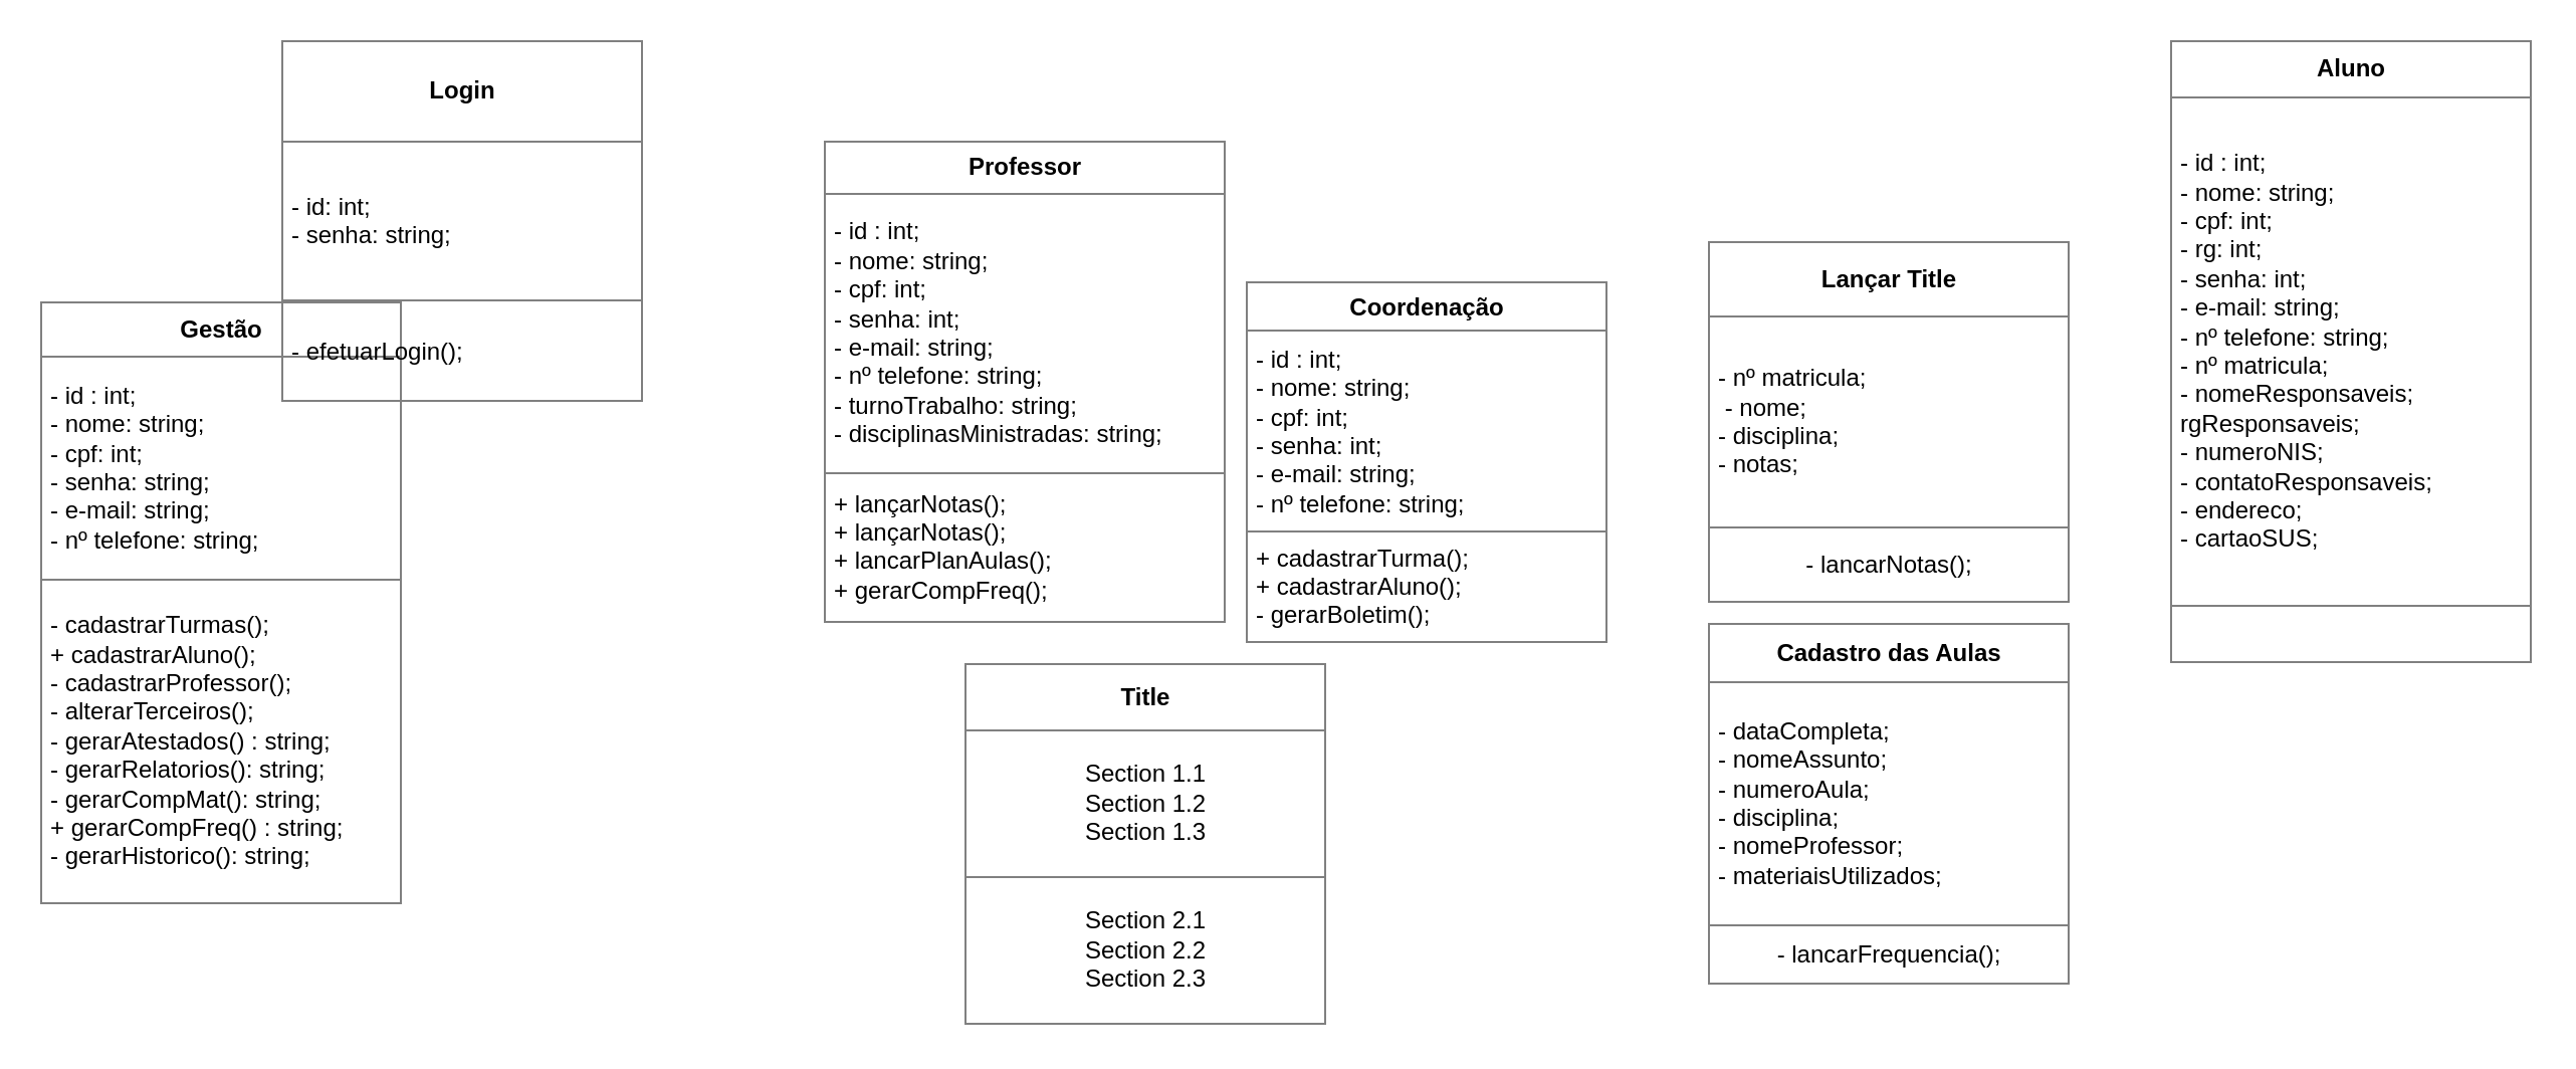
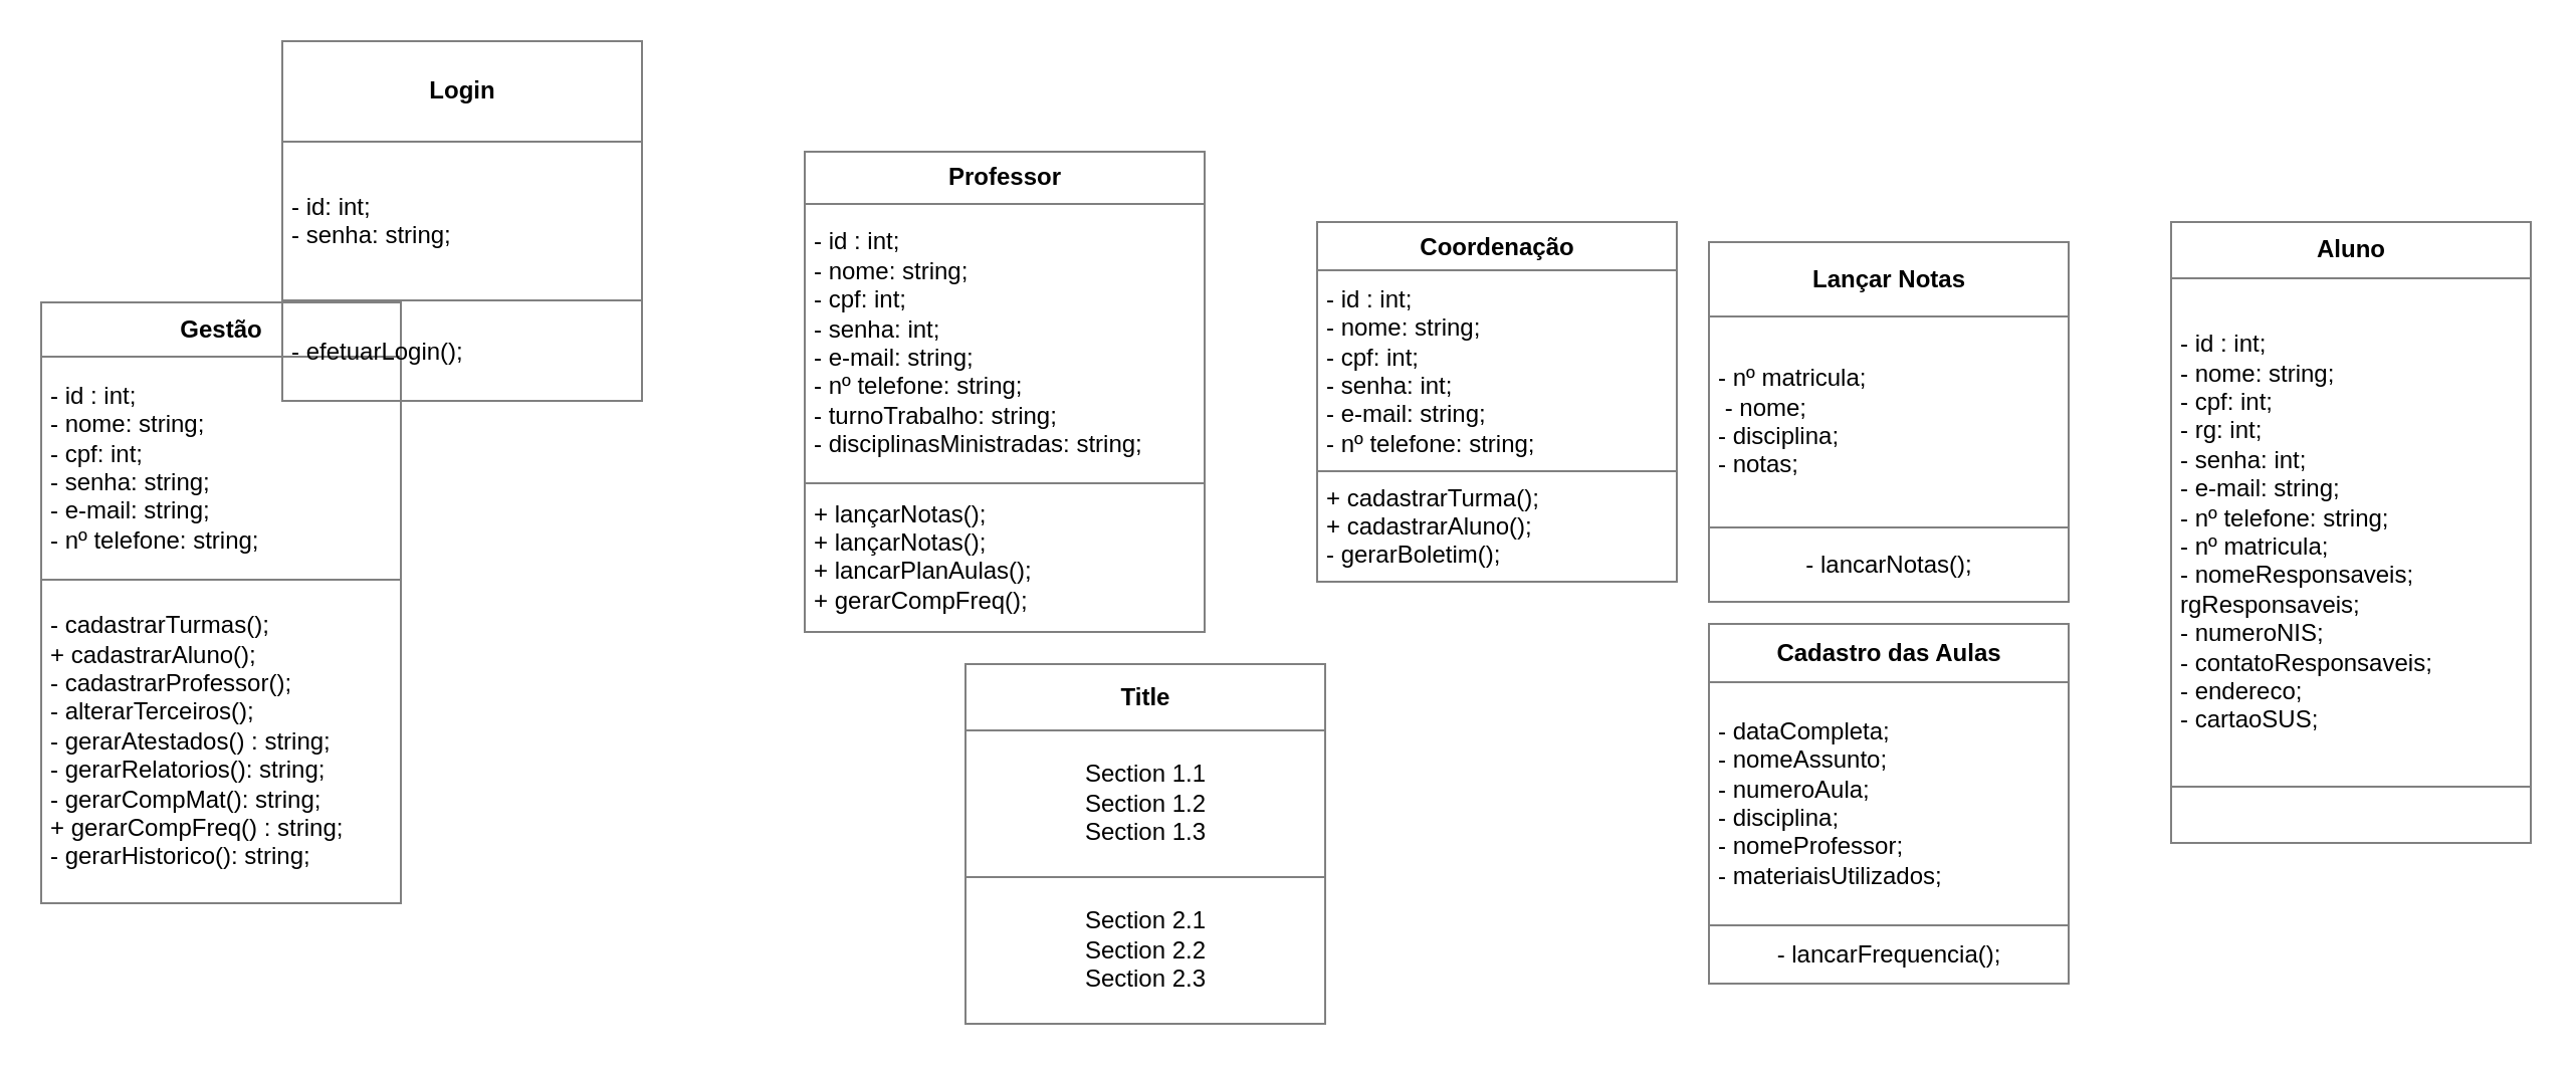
  <mxCell id="0" />
  <mxCell id="1" parent="0" />
  <mxCell id="2" value="&lt;table border=&quot;1&quot; width=&quot;100%&quot; height=&quot;100%&quot; cellpadding=&quot;4&quot; style=&quot;width:100%;height:100%;border-collapse:collapse;&quot;&gt;&lt;tbody&gt;&lt;tr&gt;&lt;th align=&quot;center&quot;&gt;&lt;b&gt;Gestão&lt;/b&gt;&lt;/th&gt;&lt;/tr&gt;&lt;tr&gt;&lt;td&gt;- id : int;&lt;br&gt;- nome: string;&lt;br&gt;- cpf: int;&lt;br&gt;- senha: string;&lt;br&gt;- e-mail: string;&lt;br&gt;- nº telefone: string;&lt;/td&gt;&lt;/tr&gt;&lt;tr&gt;&lt;td&gt;- cadastrarTurmas();&lt;br&gt;+ cadastrarAluno();&lt;br&gt;- cadastrarProfessor();&lt;br&gt;- alterarTerceiros();&lt;br&gt;- gerarAtestados() : string;&lt;br&gt;- gerarRelatorios(): string;&lt;br&gt;- gerarCompMat(): string;&lt;br&gt;+ gerarCompFreq() : string;&lt;br&gt;- gerarHistorico(): string;&lt;br&gt;&lt;/td&gt;&lt;/tr&gt;&lt;/tbody&gt;&lt;/table&gt;" style="text;html=1;whiteSpace=wrap;strokeColor=none;fillColor=none;overflow=fill;" vertex="1" parent="1"><mxGeometry x="20" y="150" width="180" height="300" as="geometry" /></mxCell>
- <mxCell id="3" value="&lt;table border=&quot;1&quot; width=&quot;100%&quot; height=&quot;100%&quot; cellpadding=&quot;4&quot; style=&quot;width:100%;height:100%;border-collapse:collapse;&quot;&gt;&lt;tbody&gt;&lt;tr&gt;&lt;th align=&quot;center&quot;&gt;&lt;b&gt;Coordenação&lt;/b&gt;&lt;/th&gt;&lt;/tr&gt;&lt;tr&gt;&lt;td&gt;- id : int;&lt;br&gt;- nome: string;&lt;br&gt;- cpf: int;&lt;br&gt;- senha: int;&lt;br&gt;- e-mail: string;&lt;br&gt;- nº telefone: string;&lt;/td&gt;&lt;/tr&gt;&lt;tr&gt;&lt;td&gt;+ cadastrarTurma();&lt;br&gt;+ cadastrarAluno();&lt;br&gt;- gerarBoletim();&lt;/td&gt;&lt;/tr&gt;&lt;/tbody&gt;&lt;/table&gt;" style="text;html=1;whiteSpace=wrap;strokeColor=none;fillColor=none;overflow=fill;" vertex="1" parent="1"><mxGeometry x="620" y="140" width="180" height="180" as="geometry" /></mxCell>
- <mxCell id="4" value="&lt;table border=&quot;1&quot; width=&quot;100%&quot; height=&quot;100%&quot; cellpadding=&quot;4&quot; style=&quot;width:100%;height:100%;border-collapse:collapse;&quot;&gt;&lt;tbody&gt;&lt;tr&gt;&lt;th align=&quot;center&quot;&gt;Professor&lt;/th&gt;&lt;/tr&gt;&lt;tr&gt;&lt;td&gt;- id : int;&lt;br&gt;- nome: string;&lt;br&gt;- cpf: int;&lt;br&gt;- senha: int;&lt;br&gt;- e-mail: string;&lt;br&gt;- nº telefone: string;&lt;span style=&quot;&quot;&gt;&lt;br&gt;- turnoTrabalho: string;&lt;br&gt;- disciplinasMinistradas: string;&lt;/span&gt;&lt;/td&gt;&lt;/tr&gt;&lt;tr&gt;&lt;td&gt;+ lançarNotas();&lt;br&gt;+ lançarNotas();&lt;br&gt;+ lancarPlanAulas();&lt;br&gt;+ gerarCompFreq();&lt;/td&gt;&lt;/tr&gt;&lt;/tbody&gt;&lt;/table&gt;" style="text;html=1;whiteSpace=wrap;strokeColor=none;fillColor=none;overflow=fill;" vertex="1" parent="1"><mxGeometry x="410" y="70" width="200" height="240" as="geometry" /></mxCell>
+ <mxCell id="3" value="&lt;table border=&quot;1&quot; width=&quot;100%&quot; height=&quot;100%&quot; cellpadding=&quot;4&quot; style=&quot;width:100%;height:100%;border-collapse:collapse;&quot;&gt;&lt;tbody&gt;&lt;tr&gt;&lt;th align=&quot;center&quot;&gt;&lt;b&gt;Coordenação&lt;/b&gt;&lt;/th&gt;&lt;/tr&gt;&lt;tr&gt;&lt;td&gt;- id : int;&lt;br&gt;- nome: string;&lt;br&gt;- cpf: int;&lt;br&gt;- senha: int;&lt;br&gt;- e-mail: string;&lt;br&gt;- nº telefone: string;&lt;/td&gt;&lt;/tr&gt;&lt;tr&gt;&lt;td&gt;+ cadastrarTurma();&lt;br&gt;+ cadastrarAluno();&lt;br&gt;- gerarBoletim();&lt;/td&gt;&lt;/tr&gt;&lt;/tbody&gt;&lt;/table&gt;" style="text;html=1;whiteSpace=wrap;strokeColor=none;fillColor=none;overflow=fill;" vertex="1" parent="1"><mxGeometry x="655" y="110" width="180" height="180" as="geometry" /></mxCell>
+ <mxCell id="4" value="&lt;table border=&quot;1&quot; width=&quot;100%&quot; height=&quot;100%&quot; cellpadding=&quot;4&quot; style=&quot;width:100%;height:100%;border-collapse:collapse;&quot;&gt;&lt;tbody&gt;&lt;tr&gt;&lt;th align=&quot;center&quot;&gt;Professor&lt;/th&gt;&lt;/tr&gt;&lt;tr&gt;&lt;td&gt;- id : int;&lt;br&gt;- nome: string;&lt;br&gt;- cpf: int;&lt;br&gt;- senha: int;&lt;br&gt;- e-mail: string;&lt;br&gt;- nº telefone: string;&lt;span style=&quot;&quot;&gt;&lt;br&gt;- turnoTrabalho: string;&lt;br&gt;- disciplinasMinistradas: string;&lt;/span&gt;&lt;/td&gt;&lt;/tr&gt;&lt;tr&gt;&lt;td&gt;+ lançarNotas();&lt;br&gt;+ lançarNotas();&lt;br&gt;+ lancarPlanAulas();&lt;br&gt;+ gerarCompFreq();&lt;/td&gt;&lt;/tr&gt;&lt;/tbody&gt;&lt;/table&gt;" style="text;html=1;whiteSpace=wrap;strokeColor=none;fillColor=none;overflow=fill;" vertex="1" parent="1"><mxGeometry x="400" y="75" width="200" height="240" as="geometry" /></mxCell>
  <mxCell id="5" value="&lt;table border=&quot;1&quot; width=&quot;100%&quot; height=&quot;100%&quot; cellpadding=&quot;4&quot; style=&quot;width:100%;height:100%;border-collapse:collapse;&quot;&gt;&lt;tbody&gt;&lt;tr&gt;&lt;th align=&quot;center&quot;&gt;&lt;b&gt;Login&lt;/b&gt;&lt;/th&gt;&lt;/tr&gt;&lt;tr&gt;&lt;td&gt;- id: int;&lt;br&gt;- senha: string;&lt;/td&gt;&lt;/tr&gt;&lt;tr&gt;&lt;td&gt;- efetuarLogin();&lt;/td&gt;&lt;/tr&gt;&lt;/tbody&gt;&lt;/table&gt;" style="text;html=1;whiteSpace=wrap;strokeColor=none;fillColor=none;overflow=fill;" vertex="1" parent="1"><mxGeometry x="140" y="20" width="180" height="180" as="geometry" /></mxCell>
- <mxCell id="6" value="&lt;table border=&quot;1&quot; width=&quot;100%&quot; height=&quot;100%&quot; cellpadding=&quot;4&quot; style=&quot;width:100%;height:100%;border-collapse:collapse;&quot;&gt;&lt;tbody&gt;&lt;tr&gt;&lt;th align=&quot;center&quot;&gt;&lt;b&gt;Aluno&lt;/b&gt;&lt;/th&gt;&lt;/tr&gt;&lt;tr&gt;&lt;td&gt;&lt;span style=&quot;&quot;&gt;- id : int;&lt;/span&gt;&lt;br style=&quot;&quot;&gt;&lt;span style=&quot;&quot;&gt;- nome: string;&lt;/span&gt;&lt;br style=&quot;&quot;&gt;&lt;span style=&quot;&quot;&gt;- cpf: int;&lt;br&gt;- rg: int;&lt;br&gt;&lt;/span&gt;&lt;span style=&quot;&quot;&gt;- senha: int;&lt;/span&gt;&lt;br style=&quot;&quot;&gt;&lt;span style=&quot;&quot;&gt;- e-mail: string;&lt;/span&gt;&lt;br style=&quot;&quot;&gt;&lt;span style=&quot;&quot;&gt;- nº telefone: string;&lt;br&gt;&lt;/span&gt;&lt;span style=&quot;&quot;&gt;- nº matricula;&lt;br&gt;- nomeResponsaveis;&lt;br&gt;rgResponsaveis;&lt;br&gt;- numeroNIS;&lt;br&gt;- contatoResponsaveis;&lt;br&gt;- endereco;&lt;br&gt;- cartaoSUS;&lt;br&gt;&lt;/span&gt;&lt;/td&gt;&lt;/tr&gt;&lt;tr&gt;&lt;td&gt;&lt;br&gt;&lt;/td&gt;&lt;/tr&gt;&lt;/tbody&gt;&lt;/table&gt;" style="text;html=1;whiteSpace=wrap;strokeColor=none;fillColor=none;overflow=fill;" vertex="1" parent="1"><mxGeometry x="1080" y="20" width="180" height="310" as="geometry" /></mxCell>
- <mxCell id="7" value="&lt;table border=&quot;1&quot; width=&quot;100%&quot; height=&quot;100%&quot; cellpadding=&quot;4&quot; style=&quot;width:100%;height:100%;border-collapse:collapse;&quot;&gt;&lt;tbody&gt;&lt;tr&gt;&lt;th align=&quot;center&quot;&gt;Lançar Title&lt;/th&gt;&lt;/tr&gt;&lt;tr&gt;&lt;td&gt;- nº matricula;&lt;br&gt;&amp;nbsp;- nome;&lt;br&gt;- disciplina;&lt;br&gt;- notas;&lt;/td&gt;&lt;/tr&gt;&lt;tr&gt;&lt;td align=&quot;center&quot;&gt;- lancarNotas();&lt;/td&gt;&lt;/tr&gt;&lt;/tbody&gt;&lt;/table&gt;" style="text;html=1;whiteSpace=wrap;strokeColor=none;fillColor=none;overflow=fill;" vertex="1" parent="1"><mxGeometry x="850" y="120" width="180" height="180" as="geometry" /></mxCell>
+ <mxCell id="6" value="&lt;table border=&quot;1&quot; width=&quot;100%&quot; height=&quot;100%&quot; cellpadding=&quot;4&quot; style=&quot;width:100%;height:100%;border-collapse:collapse;&quot;&gt;&lt;tbody&gt;&lt;tr&gt;&lt;th align=&quot;center&quot;&gt;&lt;b&gt;Aluno&lt;/b&gt;&lt;/th&gt;&lt;/tr&gt;&lt;tr&gt;&lt;td&gt;&lt;span style=&quot;&quot;&gt;- id : int;&lt;/span&gt;&lt;br style=&quot;&quot;&gt;&lt;span style=&quot;&quot;&gt;- nome: string;&lt;/span&gt;&lt;br style=&quot;&quot;&gt;&lt;span style=&quot;&quot;&gt;- cpf: int;&lt;br&gt;- rg: int;&lt;br&gt;&lt;/span&gt;&lt;span style=&quot;&quot;&gt;- senha: int;&lt;/span&gt;&lt;br style=&quot;&quot;&gt;&lt;span style=&quot;&quot;&gt;- e-mail: string;&lt;/span&gt;&lt;br style=&quot;&quot;&gt;&lt;span style=&quot;&quot;&gt;- nº telefone: string;&lt;br&gt;&lt;/span&gt;&lt;span style=&quot;&quot;&gt;- nº matricula;&lt;br&gt;- nomeResponsaveis;&lt;br&gt;rgResponsaveis;&lt;br&gt;- numeroNIS;&lt;br&gt;- contatoResponsaveis;&lt;br&gt;- endereco;&lt;br&gt;- cartaoSUS;&lt;br&gt;&lt;/span&gt;&lt;/td&gt;&lt;/tr&gt;&lt;tr&gt;&lt;td&gt;&lt;br&gt;&lt;/td&gt;&lt;/tr&gt;&lt;/tbody&gt;&lt;/table&gt;" style="text;html=1;whiteSpace=wrap;strokeColor=none;fillColor=none;overflow=fill;" vertex="1" parent="1"><mxGeometry x="1080" y="110" width="180" height="310" as="geometry" /></mxCell>
+ <mxCell id="7" value="&lt;table border=&quot;1&quot; width=&quot;100%&quot; height=&quot;100%&quot; cellpadding=&quot;4&quot; style=&quot;width:100%;height:100%;border-collapse:collapse;&quot;&gt;&lt;tbody&gt;&lt;tr&gt;&lt;th align=&quot;center&quot;&gt;Lançar Notas&lt;/th&gt;&lt;/tr&gt;&lt;tr&gt;&lt;td&gt;- nº matricula;&lt;br&gt;&amp;nbsp;- nome;&lt;br&gt;- disciplina;&lt;br&gt;- notas;&lt;/td&gt;&lt;/tr&gt;&lt;tr&gt;&lt;td align=&quot;center&quot;&gt;- lancarNotas();&lt;/td&gt;&lt;/tr&gt;&lt;/tbody&gt;&lt;/table&gt;" style="text;html=1;whiteSpace=wrap;strokeColor=none;fillColor=none;overflow=fill;" vertex="1" parent="1"><mxGeometry x="850" y="120" width="180" height="180" as="geometry" /></mxCell>
  <mxCell id="8" value="&lt;table border=&quot;1&quot; width=&quot;100%&quot; height=&quot;100%&quot; cellpadding=&quot;4&quot; style=&quot;width:100%;height:100%;border-collapse:collapse;&quot;&gt;&lt;tbody&gt;&lt;tr&gt;&lt;th align=&quot;center&quot;&gt;Cadastro das Aulas&lt;/th&gt;&lt;/tr&gt;&lt;tr&gt;&lt;td&gt;- dataCompleta;&lt;br&gt;- nomeAssunto;&lt;br&gt;- numeroAula;&lt;br&gt;- disciplina;&lt;br&gt;- nomeProfessor;&lt;br&gt;- materiaisUtilizados;&lt;/td&gt;&lt;/tr&gt;&lt;tr&gt;&lt;td align=&quot;center&quot;&gt;- lancarFrequencia();&lt;/td&gt;&lt;/tr&gt;&lt;/tbody&gt;&lt;/table&gt;" style="text;html=1;whiteSpace=wrap;strokeColor=none;fillColor=none;overflow=fill;" vertex="1" parent="1"><mxGeometry x="850" y="310" width="180" height="180" as="geometry" /></mxCell>
  <mxCell id="9" value="&lt;table border=&quot;1&quot; width=&quot;100%&quot; height=&quot;100%&quot; cellpadding=&quot;4&quot; style=&quot;width:100%;height:100%;border-collapse:collapse;&quot;&gt;&lt;tr&gt;&lt;th align=&quot;center&quot;&gt;&lt;b&gt;Title&lt;/b&gt;&lt;/th&gt;&lt;/tr&gt;&lt;tr&gt;&lt;td align=&quot;center&quot;&gt;Section 1.1&#10;Section 1.2&#10;Section 1.3&lt;/td&gt;&lt;/tr&gt;&lt;tr&gt;&lt;td align=&quot;center&quot;&gt;Section 2.1&#10;Section 2.2&#10;Section 2.3&lt;/td&gt;&lt;/tr&gt;&lt;/table&gt;" style="text;html=1;whiteSpace=wrap;strokeColor=none;fillColor=none;overflow=fill;" vertex="1" parent="1"><mxGeometry x="480" y="330" width="180" height="180" as="geometry" /></mxCell>
